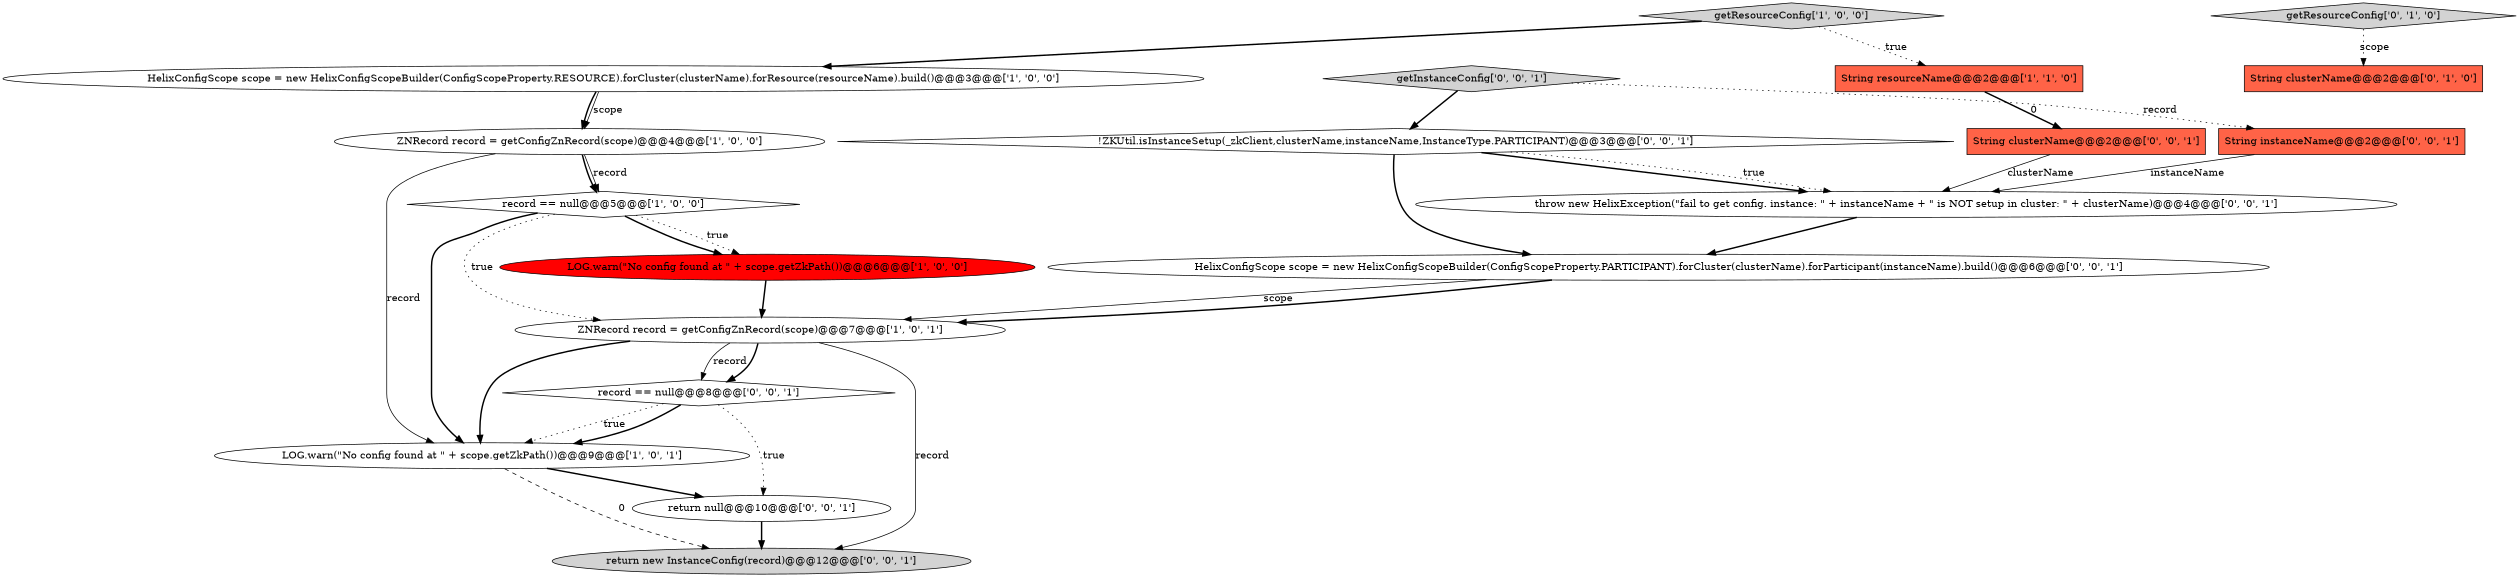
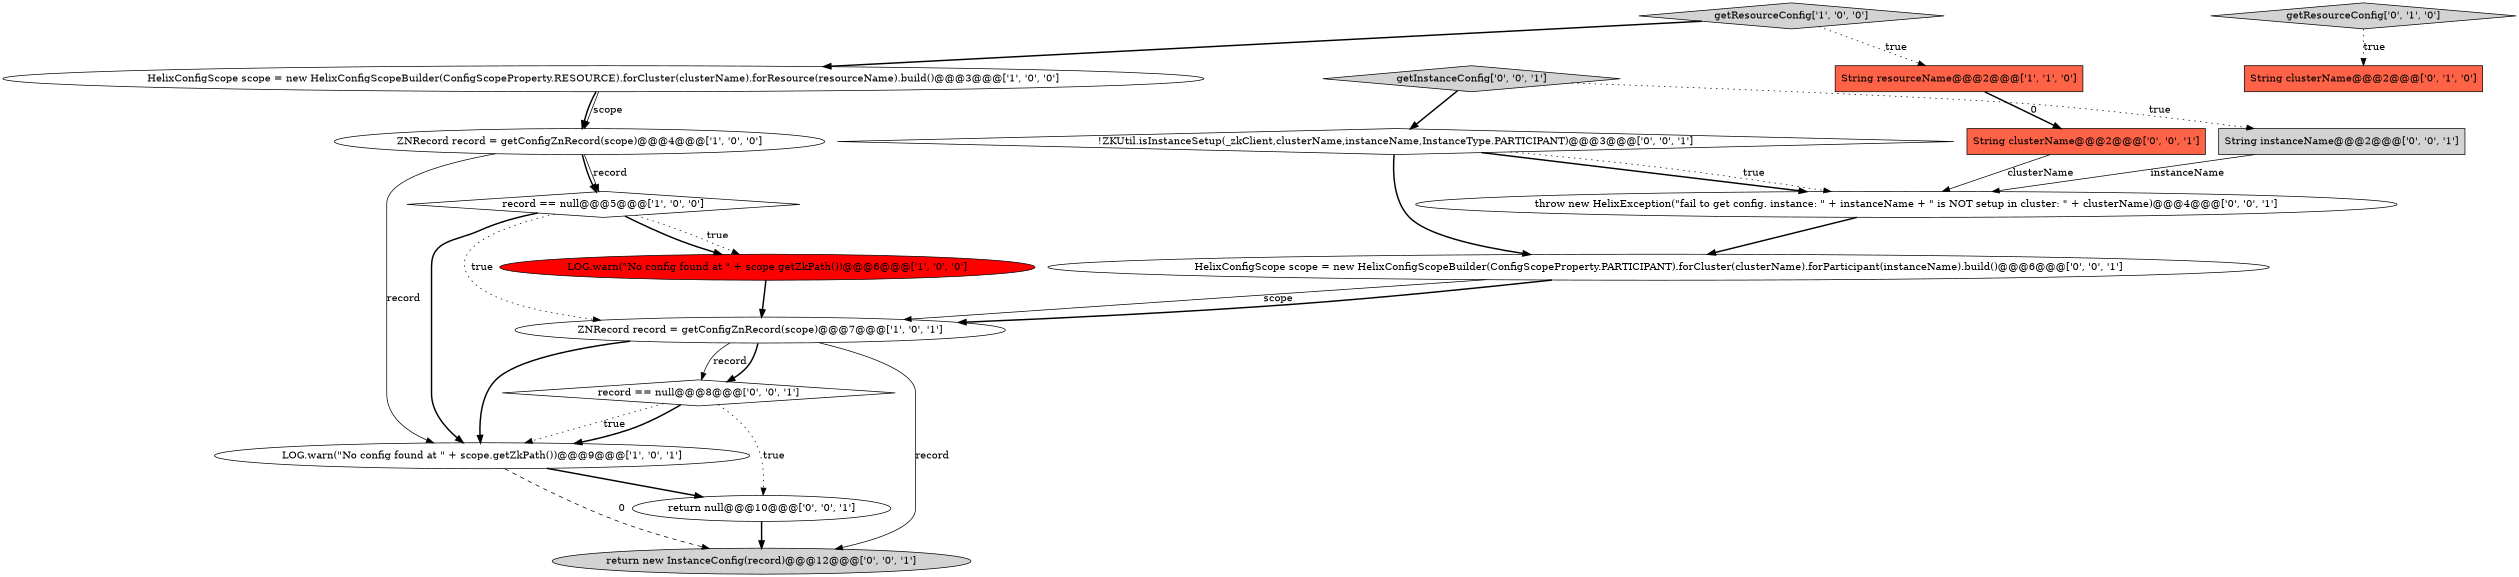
  digraph {
    node [fillcolor=white shape=ellipse style=filled]
    edge [style=bold]
    n1 [label="ZNRecord record = getConfigZnRecord(scope)@@@4@@@['1', '0', '0']"]
    n2 [label="LOG.warn(\"No config found at \" + scope.getZkPath())@@@9@@@['1', '0', '1']"]
    n3 [label="record == null@@@5@@@['1', '0', '0']" shape=diamond]
    n4 [fillcolor=lightgray label="return new InstanceConfig(record)@@@12@@@['0', '0', '1']"]
    n5 [label="return null@@@10@@@['0', '0', '1']"]
    n6 [label="ZNRecord record = getConfigZnRecord(scope)@@@7@@@['1', '0', '1']"]
    n7 [fillcolor=red label="LOG.warn(\"No config found at \" + scope.getZkPath())@@@6@@@['1', '0', '0']"]
    n8 [label="record == null@@@8@@@['0', '0', '1']" shape=diamond]
    n9 [fillcolor=lightgray label="getResourceConfig['0', '1', '0']" shape=diamond]
    n10 [fillcolor=tomato label="String clusterName@@@2@@@['0', '1', '0']" shape=box]
    n11 [fillcolor=tomato label="String resourceName@@@2@@@['1', '1', '0']" shape=box]
    n12 [fillcolor=tomato label="String clusterName@@@2@@@['0', '0', '1']" shape=box]
    n13 [label="!ZKUtil.isInstanceSetup(_zkClient,clusterName,instanceName,InstanceType.PARTICIPANT)@@@3@@@['0', '0', '1']" shape=diamond]
    n14 [label="throw new HelixException(\"fail to get config. instance: \" + instanceName + \" is NOT setup in cluster: \" + clusterName)@@@4@@@['0', '0', '1']"]
    n15 [label="HelixConfigScope scope = new HelixConfigScopeBuilder(ConfigScopeProperty.PARTICIPANT).forCluster(clusterName).forParticipant(instanceName).build()@@@6@@@['0', '0', '1']"]
    n16 [fillcolor=lightgray label="getResourceConfig['1', '0', '0']" shape=diamond]
    n17 [label="HelixConfigScope scope = new HelixConfigScopeBuilder(ConfigScopeProperty.RESOURCE).forCluster(clusterName).forResource(resourceName).build()@@@3@@@['1', '0', '0']"]
    n18 [fillcolor=lightgray label="getInstanceConfig['0', '0', '1']" shape=diamond]
-   n19 [fillcolor=tomato label="String instanceName@@@2@@@['0', '0', '1']" shape=box]
+   n19 [fillcolor=lightgray label="String instanceName@@@2@@@['0', '0', '1']" shape=box]
    n1 -> n2 [label=record style=solid]
    n1 -> n3
    n1 -> n3 [label=record style=solid]
    n2 -> n4 [label=0 style=dashed]
    n2 -> n5
    n3 -> n2
    n3 -> n6 [label=true style=dotted]
    n3 -> n7
    n3 -> n7 [label=true style=dotted]
    n5 -> n4
    n6 -> n2
    n6 -> n4 [label=record style=solid]
    n6 -> n8 [label=record style=solid]
    n6 -> n8
    n7 -> n6
    n8 -> n2 [label=true style=dotted]
    n8 -> n2
    n8 -> n5 [label=true style=dotted]
-   n9 -> n10 [label=scope style=dotted]
+   n9 -> n10 [label=true style=dotted]
    n11 -> n12 [label=0]
    n12 -> n14 [label=clusterName style=solid]
    n13 -> n14
    n13 -> n14 [label=true style=dotted]
    n13 -> n15
    n14 -> n15
    n15 -> n6 [label=scope style=solid]
    n15 -> n6
    n16 -> n11 [label=true style=dotted]
    n16 -> n17
    n17 -> n1
    n17 -> n1 [label=scope style=solid]
    n18 -> n13
-   n18 -> n19 [label=record style=dotted]
+   n18 -> n19 [label=true style=dotted]
    n19 -> n14 [label=instanceName style=solid]
  }
